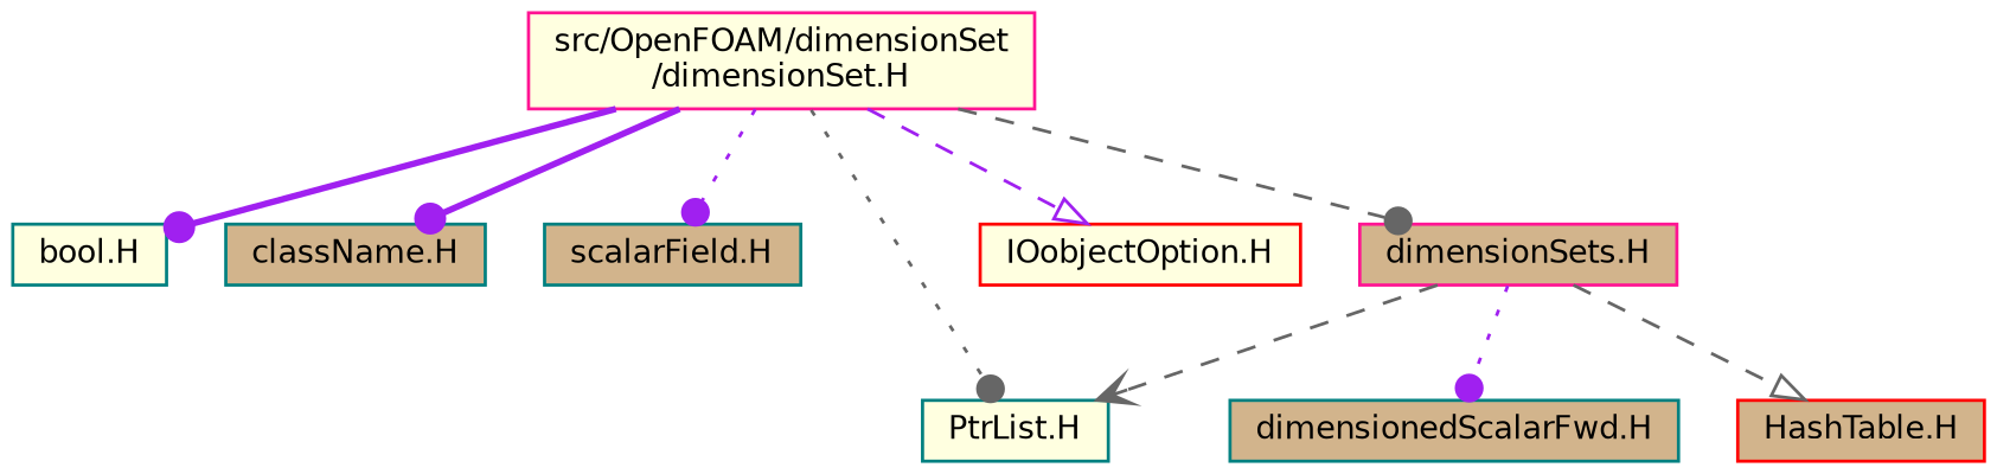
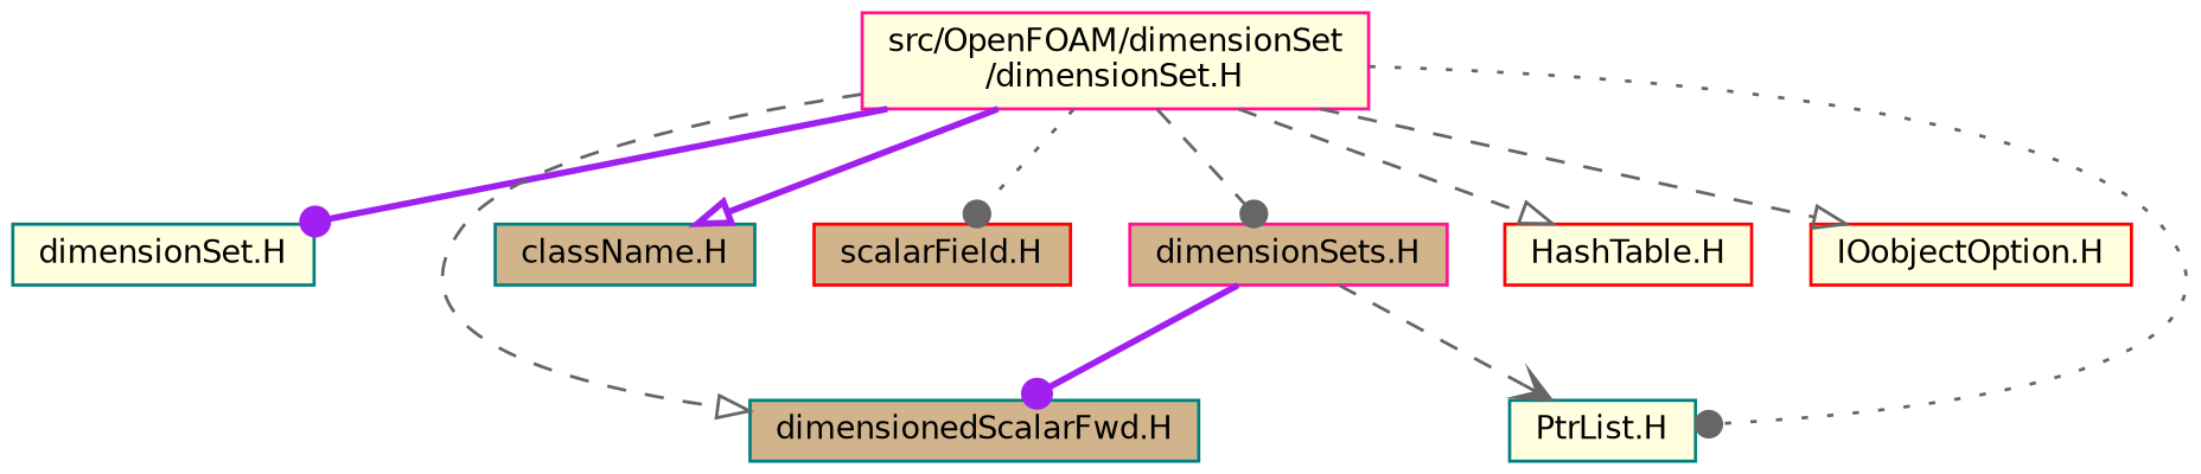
  digraph {
    node [color=teal fillcolor=tan fontname=Helvetica fontsize=10 shape=box style=filled]
    edge [arrowhead=dot color=gray40 fontname=Helvetica fontsize=10 labelfontname=Helvetica labelfontsize=10 style=dashed]
    n1 [color=deeppink fillcolor=lightyellow fontcolor=black height=0.2 label="src/OpenFOAM/dimensionSet\l/dimensionSet.H" width=0.4]
-   n2 [fillcolor=lightyellow height=0.2 label="bool.H" width=0.4]
+   n2 [fillcolor=lightyellow height=0.2 label="dimensionSet.H" width=0.4]
    n3 [height=0.2 label="dimensionedScalarFwd.H" width=0.4]
    n4 [height=0.2 label="className.H" width=0.4]
-   n5 [height=0.2 label="scalarField.H" width=0.4]
+   n5 [color=red height=0.2 label="scalarField.H" width=0.4]
    n6 [fillcolor=lightyellow height=0.2 label="PtrList.H" width=0.4]
-   n7 [color=red height=0.2 label="HashTable.H" width=0.4]
+   n7 [color=red fillcolor=lightyellow height=0.2 label="HashTable.H" width=0.4]
    n8 [color=red fillcolor=lightyellow height=0.2 label="IOobjectOption.H" width=0.4]
    n9 [color=deeppink height=0.2 label="dimensionSets.H" width=0.4]
    n1 -> n2 [color=purple style=bold]
-   n1 -> n4 [color=purple style=bold]
-   n1 -> n5 [color=purple style=dotted]
+   n1 -> n3 [arrowhead=onormal]
+   n1 -> n4 [arrowhead=onormal color=purple style=bold]
+   n1 -> n5 [style=dotted]
    n1 -> n6 [style=dotted]
-   n9 -> n7 [arrowhead=onormal]
-   n1 -> n8 [arrowhead=onormal color=purple]
+   n1 -> n7 [arrowhead=onormal]
+   n1 -> n8 [arrowhead=onormal]
    n1 -> n9
-   n9 -> n3 [color=purple style=dotted]
+   n9 -> n3 [color=purple style=bold]
    n9 -> n6 [arrowhead=vee]
  }
